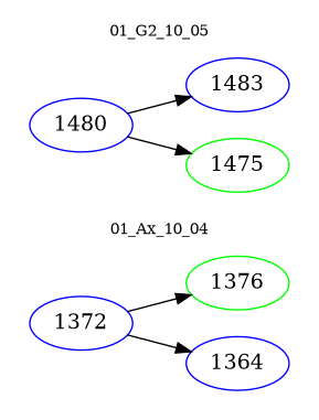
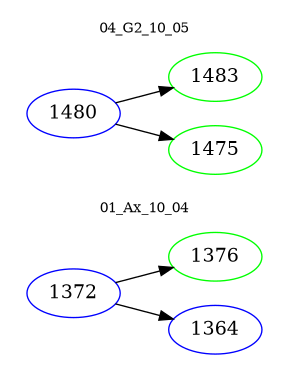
  digraph {
    rankdir=LR
    node [color=blue]
    edge [color=black]
    n1 [label=1372]
    n2 [label=1364]
    n3 [color=green label=1376]
    n4 [label=1480]
    n5 [color=green label=1475]
-   n6 [label=1483]
+   n6 [color=green label=1483]
    subgraph cluster_1 {
      color=white
      fontsize=10
      label="01_Ax_10_04"
      n1
      n2
      n3
    }
    subgraph cluster_2 {
      color=white
      fontsize=10
-     label="01_G2_10_05"
+     label="04_G2_10_05"
      n4
      n5
      n6
    }
    n1 -> n2
    n1 -> n3
    n4 -> n5
    n4 -> n6
  }
